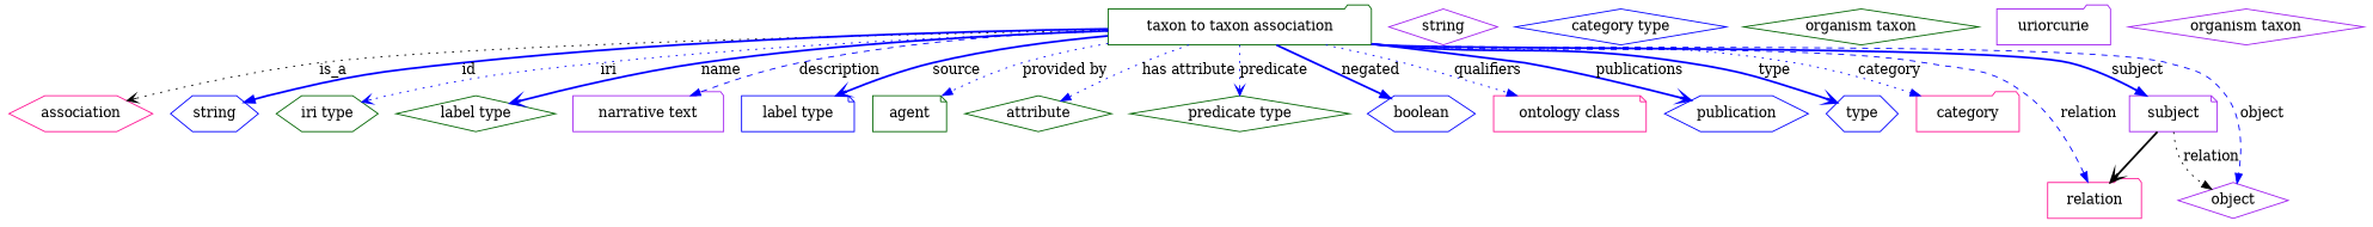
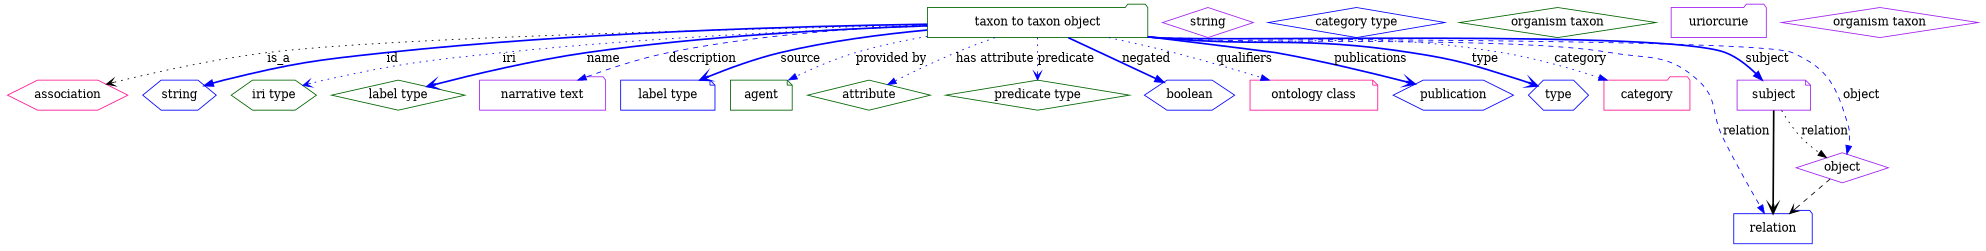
  digraph {
    node [color=darkgreen shape=diamond]
    edge [arrowhead=normal style=dotted color=blue]
-   n1 [height=0.5 label="taxon to taxon association" shape=folder width=3.665]
+   n1 [height=0.5 label="taxon to taxon object" shape=folder width=3.665]
    association [color=deeppink height=0.5 shape=hexagon width=1.7332]
    n3 [color=blue height=0.5 label=string shape=hexagon width=1.0652]
    n4 [height=0.5 label="iri type" shape=hexagon width=1.2277]
    n5 [height=0.5 label="label type" width=1.5707]
    n6 [color=purple height=0.5 label="narrative text" shape=folder width=2.0943]
    n7 [color=blue height=0.5 label="label type" shape=note width=1.5707]
    n8 [height=0.5 label=agent shape=note width=1.0291]
    n9 [height=0.5 label=attribute width=1.4443]
    n10 [height=0.5 label="predicate type" width=2.1665]
    n11 [color=blue height=0.5 label=boolean shape=hexagon width=1.2999]
    n12 [color=deeppink height=0.5 label="ontology class" shape=note width=2.1304]
    n13 [color=blue height=0.5 label=publication shape=hexagon width=1.7332]
    type [color=blue height=0.5 shape=hexagon width=0.86659]
    category [color=deeppink height=0.5 shape=folder width=1.4263]
    subject [color=purple height=0.5 shape=note width=1.2277]
-   relation [color=deeppink height=0.5 shape=folder width=1.2999]
+   relation [color=blue height=0.5 shape=folder width=1.2999]
    object [color=purple height=0.5 width=1.0832]
    n19 [color=purple height=0.5 label=string width=1.0652]
    n20 [color=blue height=0.5 label="category type" width=2.0762]
    n21 [height=0.5 label="organism taxon" width=2.3109]
    n22 [color=purple height=0.5 label=uriorcurie shape=folder width=1.5887]
    n23 [color=purple height=0.5 label="organism taxon" width=2.3109]
    n1 -> association [arrowhead=vee label=is_a color=""]
    n1 -> n3 [label=id style=bold]
    n1 -> n4 [arrowhead=vee label=iri]
    n1 -> n5 [arrowhead=vee label=name style=bold]
    n1 -> n6 [label=description style=dashed]
    n1 -> n7 [arrowhead=vee label=source style=bold]
    n1 -> n8 [label="provided by"]
    n1 -> n9 [label="has attribute"]
    n1 -> n10 [arrowhead=vee label=predicate]
    n1 -> n11 [label=negated style=bold]
    n1 -> n12 [label=qualifiers]
    n1 -> n13 [arrowhead=vee label=publications style=bold]
    n1 -> type [arrowhead=vee label=type style=bold]
    n1 -> category [label=category]
    n1 -> subject [label=subject style=bold]
    n1 -> relation [label=relation style=dashed]
    n1 -> object [label=object style=dashed]
    subject -> relation [arrowhead=vee style=bold color=""]
    subject -> object [label=relation color=""]
+   object -> relation [arrowhead=vee style=dashed color=""]
  }
